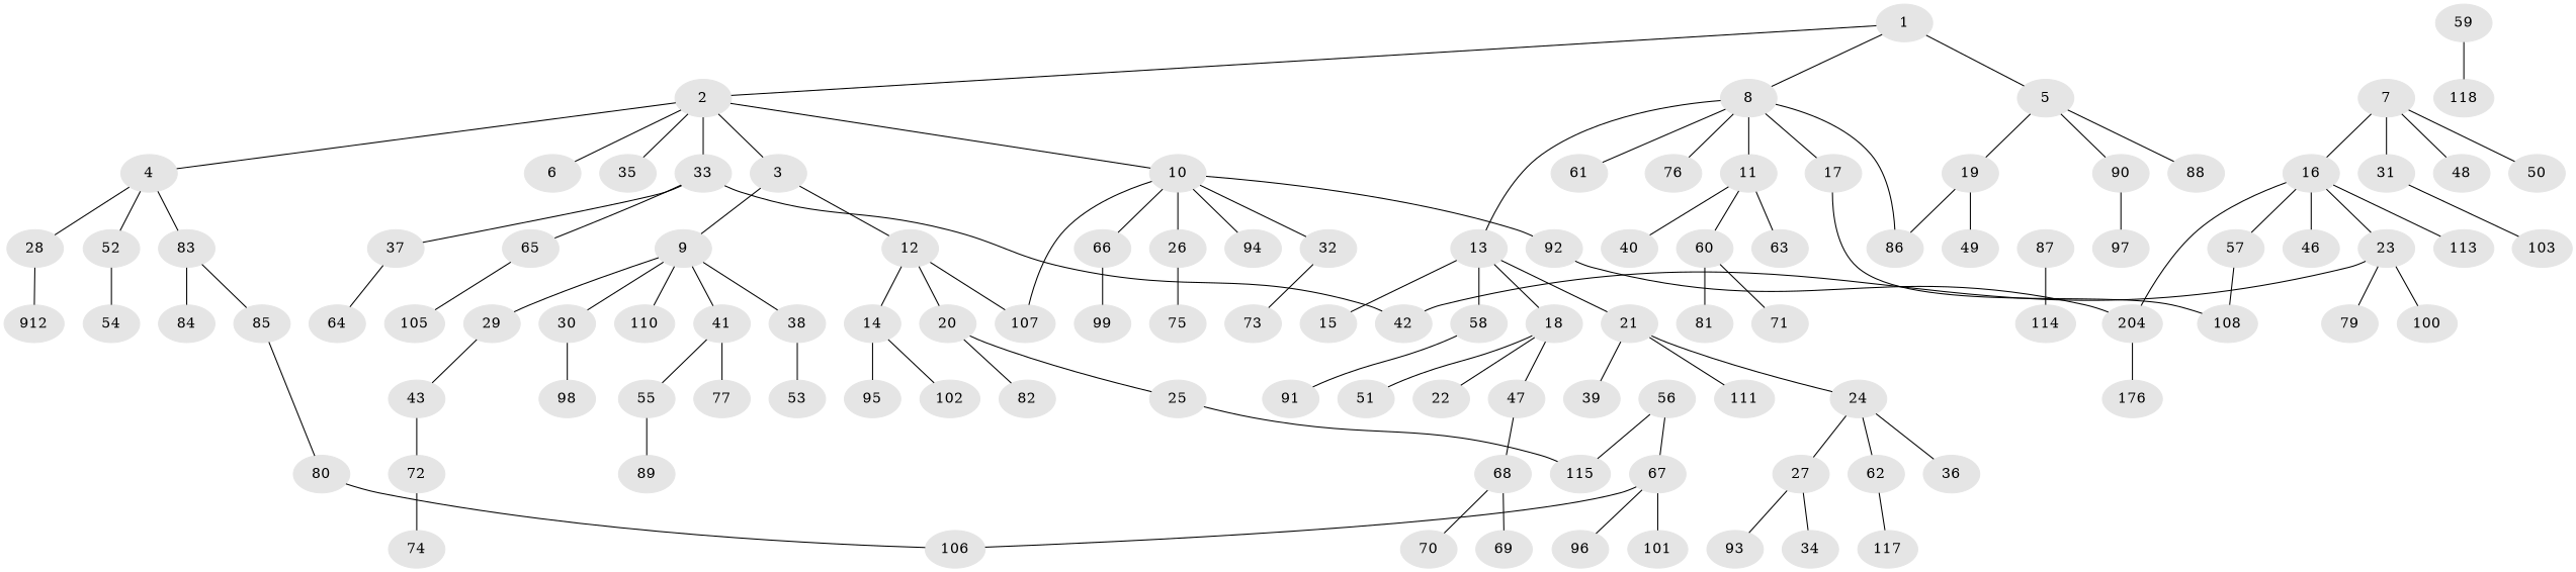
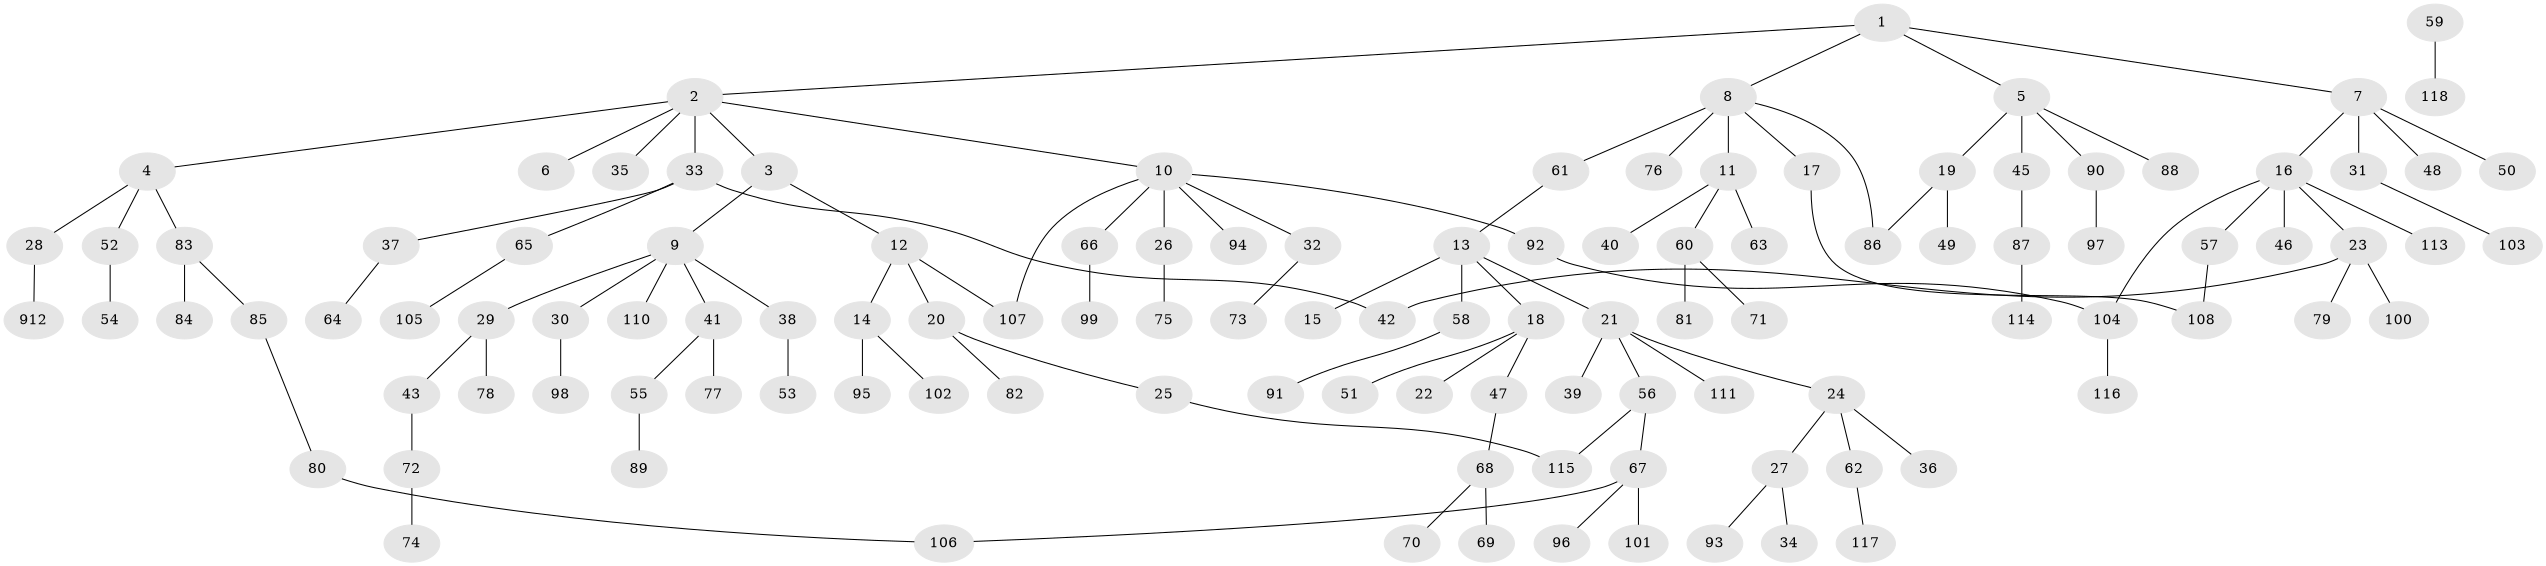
  graph {
    node [color=gray90 style=filled]
    1
    2
    5
    7
    8
    3
    4
    6
    10
    33
    35
    19
+   45
    88
    90
    16
    31
    48
    50
    11
    13
    17
    61
    76
    86
    9
    12
    28
    52
    83
    26
    32
    66
    92
    94
    107
    42
    37
    65
    29
    30
    38
    41
    110
    14
    20
    n47 [label=912]
    54
    84
    85
    49
    87
    97
    23
    46
    57
-   104 [label=204]
+   104
    113
    103
    40
    60
    63
    15
    18
    21
    58
    108
    43
+   78
    98
    53
    55
    77
    75
    73
    99
    71
    81
    95
    102
    25
    82
    22
    47
    51
    24
    39
    56
    111
    91
    79
    100
-   116 [label=176]
+   116
    68
    115
    27
    36
    62
    67
    34
    93
    117
    72
    64
    105
    89
    74
    59
    118
    114
    69
    70
    80
    106
    96
    101
    1 -- 2
    1 -- 5
+   1 -- 7
    1 -- 8
    2 -- 3
    2 -- 4
    2 -- 6
    2 -- 10
    2 -- 33
    2 -- 35
    5 -- 19
+   5 -- 45
    5 -- 88
    5 -- 90
    7 -- 16
    7 -- 31
    7 -- 48
    7 -- 50
    8 -- 11
-   8 -- 13
+   61 -- 13
    8 -- 17
    8 -- 61
    8 -- 76
    8 -- 86
    3 -- 9
    3 -- 12
    4 -- 28
    4 -- 52
    4 -- 83
    10 -- 26
    10 -- 32
    10 -- 66
    10 -- 92
    10 -- 94
    10 -- 107
    33 -- 42
    33 -- 37
    33 -- 65
    19 -- 86
    19 -- 49
+   45 -- 87
    90 -- 97
    16 -- 23
    16 -- 46
    16 -- 57
    16 -- 104
    16 -- 113
    31 -- 103
    11 -- 40
    11 -- 60
    11 -- 63
    13 -- 15
    13 -- 18
    13 -- 21
    13 -- 58
    17 -- 108
    9 -- 29
    9 -- 30
    9 -- 38
    9 -- 41
    9 -- 110
    12 -- 107
    12 -- 14
    12 -- 20
    28 -- n47
    52 -- 54
    83 -- 84
    83 -- 85
    26 -- 75
    32 -- 73
    66 -- 99
    92 -- 104
    37 -- 64
    65 -- 105
    29 -- 43
+   29 -- 78
    30 -- 98
    38 -- 53
    41 -- 55
    41 -- 77
    14 -- 95
    14 -- 102
    20 -- 25
    20 -- 82
    85 -- 80
    87 -- 114
    23 -- 42
    23 -- 79
    23 -- 100
    57 -- 108
    104 -- 116
    60 -- 71
    60 -- 81
    18 -- 22
    18 -- 47
    18 -- 51
    21 -- 24
    21 -- 39
+   21 -- 56
    21 -- 111
    58 -- 91
    43 -- 72
    55 -- 89
    25 -- 115
    47 -- 68
    24 -- 27
    24 -- 36
    24 -- 62
    56 -- 115
    56 -- 67
    68 -- 69
    68 -- 70
    27 -- 34
    27 -- 93
    62 -- 117
    67 -- 106
    67 -- 96
    67 -- 101
    72 -- 74
    59 -- 118
    80 -- 106
  }
